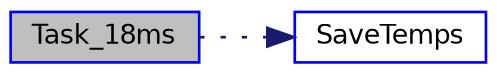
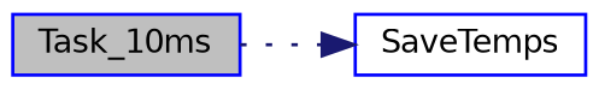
  digraph {
    rankdir=LR
    node [color=blue fontname=Helvetica fontsize=10 shape=record style=filled]
-   n1 [fillcolor=grey75 fontcolor=black height=0.2 label=Task_18ms width=0.4]
+   n1 [fillcolor=grey75 fontcolor=black height=0.2 label=Task_10ms width=0.4]
    n2 [fillcolor=white height=0.2 label=SaveTemps width=0.4]
    n1 -> n2 [color=midnightblue fontname=Helvetica fontsize=10 labelfontname=Helvetica labelfontsize=10 style=dotted]
  }
